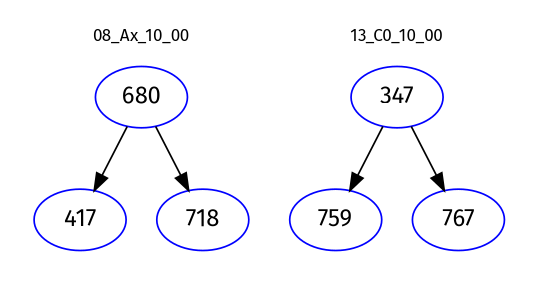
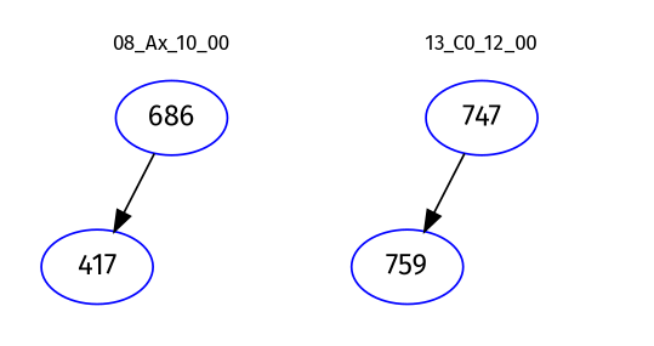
  digraph {
    fontname="Fira Sans"
    node [color=blue fontname="Fira Sans"]
    edge [color=black fontname="Fira Sans"]
-   n1 [label=680]
+   n1 [label=686]
    n2 [label=417]
-   n3 [label=718]
-   n4 [label=347]
+   n4 [label=747]
    n5 [label=759]
-   n6 [label=767]
    subgraph cluster_1 {
      color=white
      fontsize=10
      label="08_Ax_10_00"
      n1
      n2
-     n3
    }
    subgraph cluster_2 {
      color=white
      fontsize=10
-     label="13_C0_10_00"
+     label="13_C0_12_00"
      n4
      n5
-     n6
    }
    n1 -> n2
-   n1 -> n3
    n4 -> n5
-   n4 -> n6
  }
